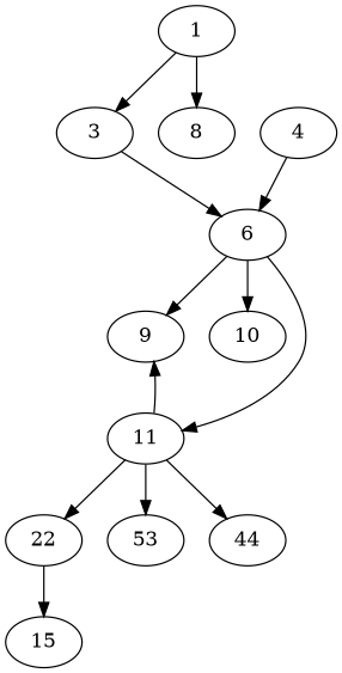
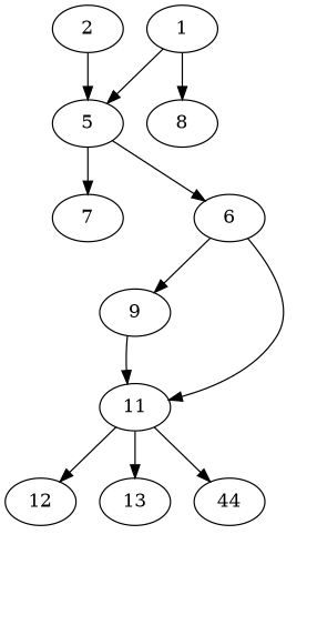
  digraph {
    node [alpha=0.01]
    1 [alpha=0.07 expect_size=51637248]
-   5 [alpha=0.12 expect_size=23602176 label=3]
+   5 [alpha=0.12 expect_size=23602176]
    8 [alpha=0.11 expect_size=42606592]
    6 [alpha=0.04 expect_size=10726400]
+   7 [alpha=0.15 expect_size=28975104]
    9 [alpha=0.05 expect_size=30146560]
-   10 [alpha=0.19 expect_size=50442240]
    11 [expect_size=34679808]
-   4 [expect_size=15016960]
-   12 [alpha=0.13 expect_size=52241408 label=22]
-   13 [alpha=0.10 expect_size=27187200 label=53]
+   2 [alpha=0.09 expect_size=22481920]
+   12 [alpha=0.13 expect_size=52241408]
+   13 [alpha=0.10 expect_size=27187200]
    n13 [alpha=0.02 expect_size=8771584 label=44]
-   15 [alpha=0.10 expect_size=10962944]
    1 -> 5
    1 -> 8
    5 -> 6
+   5 -> 7
    6 -> 9
-   6 -> 10
    6 -> 11
-   11 -> 9
+   9 -> 11
    11 -> 12
    11 -> 13
    11 -> n13
-   4 -> 6
-   12 -> 15
+   2 -> 5
  }
